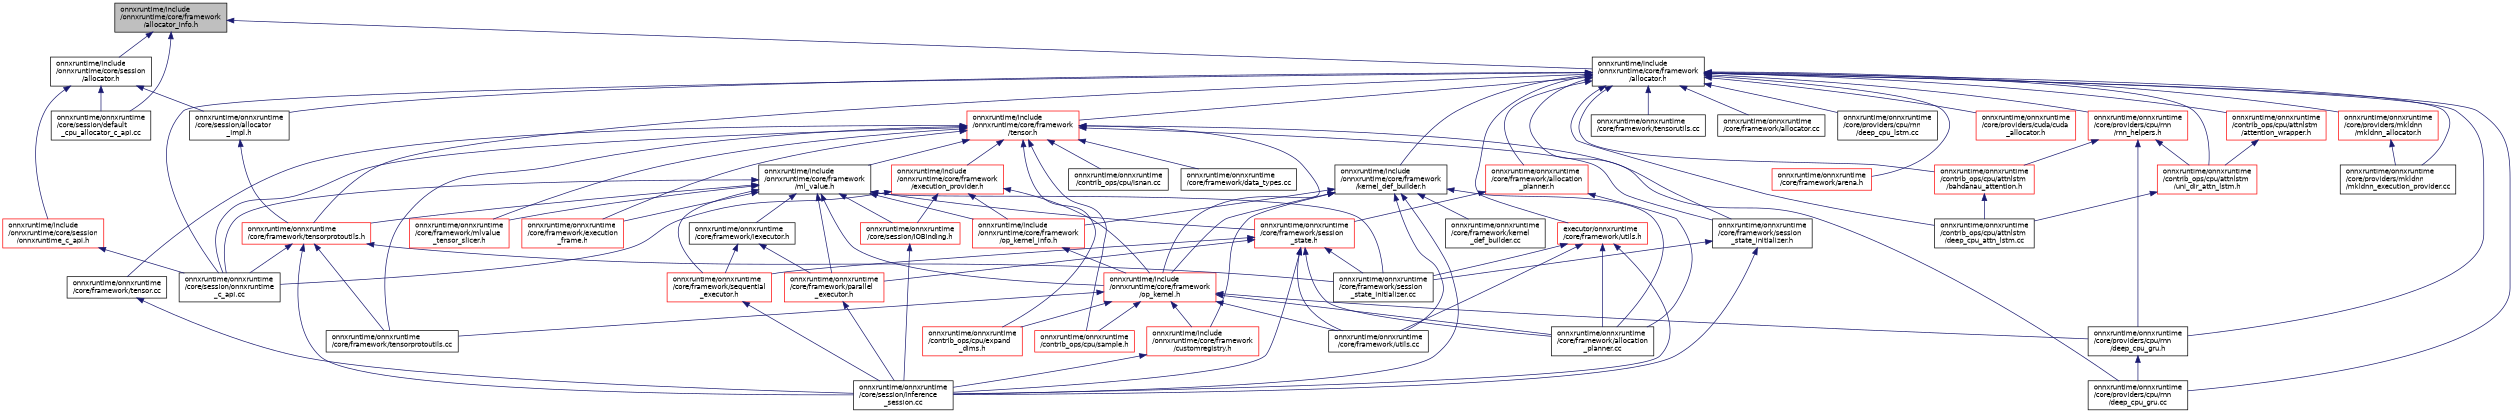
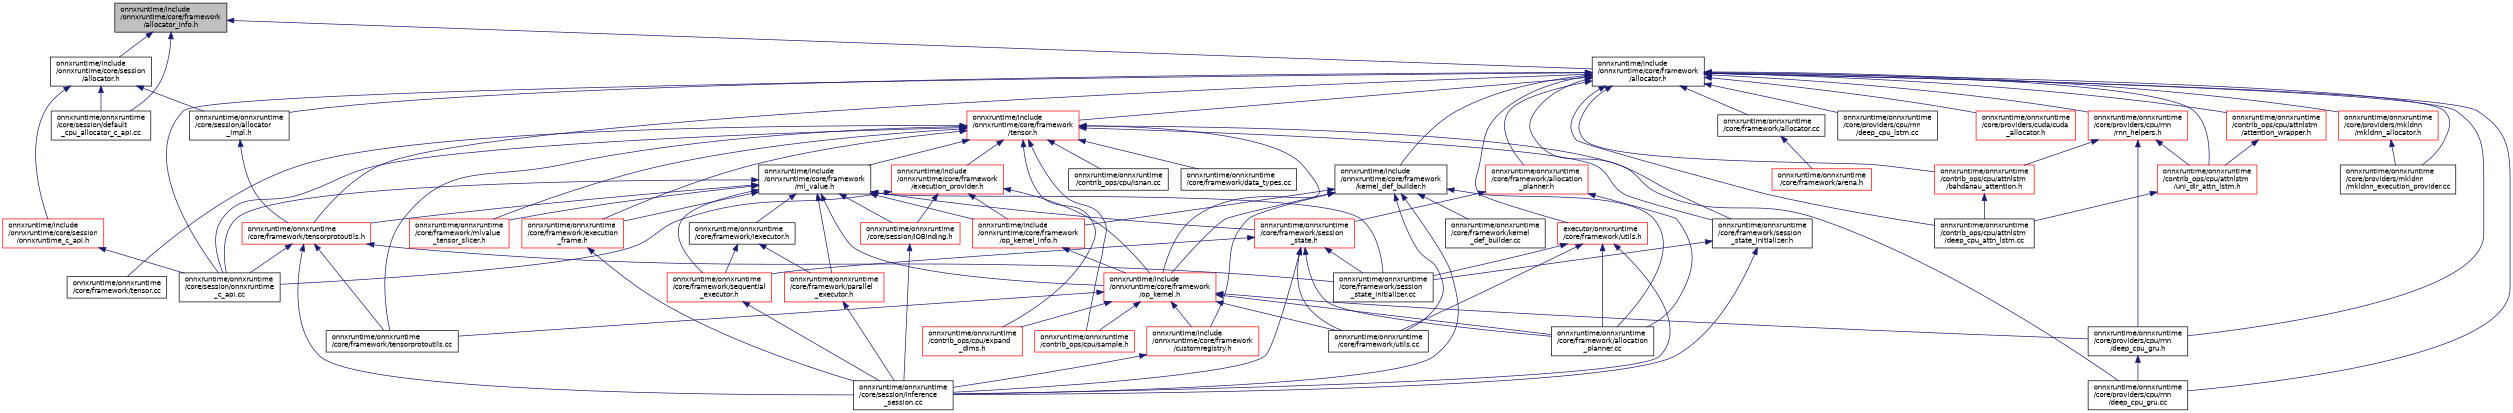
  digraph {
    node [color=black fillcolor=white fontname=Helvetica fontsize=10 shape=record style=filled]
    edge [color=midnightblue dir=back fontname=Helvetica fontsize=10 labelfontname=Helvetica labelfontsize=10 style=solid]
    n1 [fillcolor=grey75 fontcolor=black height=0.2 label="onnxruntime/include\l/onnxruntime/core/framework\l/allocator_info.h" width=0.4]
    n2 [height=0.2 label="onnxruntime/include\l/onnxruntime/core/framework\l/allocator.h" width=0.4]
    n3 [height=0.2 label="onnxruntime/include\l/onnxruntime/core/session\l/allocator.h" width=0.4]
    n4 [height=0.2 label="onnxruntime/onnxruntime\l/core/session/default\l_cpu_allocator_c_api.cc" width=0.4]
    n5 [height=0.2 label="onnxruntime/include\l/onnxruntime/core/framework\l/kernel_def_builder.h" width=0.4]
    n6 [height=0.2 label="onnxruntime/onnxruntime\l/core/providers/cpu/rnn\l/deep_cpu_gru.h" width=0.4]
    n7 [height=0.2 label="onnxruntime/onnxruntime\l/core/providers/cpu/rnn\l/deep_cpu_gru.cc" width=0.4]
    n8 [color=red height=0.2 label="onnxruntime/onnxruntime\l/core/framework/tensorprotoutils.h" width=0.4]
    n9 [height=0.2 label="onnxruntime/onnxruntime\l/core/session/onnxruntime\l_c_api.cc" width=0.4]
    n10 [color=red height=0.2 label="onnxruntime/include\l/onnxruntime/core/framework\l/tensor.h" width=0.4]
    n11 [height=0.2 label="onnxruntime/onnxruntime\l/core/framework/session\l_state_initializer.h" width=0.4]
    n12 [color=red height=0.2 label="onnxruntime/onnxruntime\l/contrib_ops/cpu/attnlstm\l/attention_wrapper.h" width=0.4]
    n13 [color=red height=0.2 label="onnxruntime/onnxruntime\l/contrib_ops/cpu/attnlstm\l/uni_dir_attn_lstm.h" width=0.4]
    n14 [height=0.2 label="onnxruntime/onnxruntime\l/contrib_ops/cpu/attnlstm\l/deep_cpu_attn_lstm.cc" width=0.4]
    n15 [color=red height=0.2 label="onnxruntime/onnxruntime\l/contrib_ops/cpu/attnlstm\l/bahdanau_attention.h" width=0.4]
    n16 [color=red height=0.2 label="onnxruntime/onnxruntime\l/core/framework/allocation\l_planner.h" width=0.4]
    n17 [height=0.2 label="onnxruntime/onnxruntime\l/core/framework/allocator.cc" width=0.4]
    n18 [color=red height=0.2 label="onnxruntime/onnxruntime\l/core/framework/arena.h" width=0.4]
-   n19 [height=0.2 label="onnxruntime/onnxruntime\l/core/framework/tensorutils.cc" width=0.4]
    n20 [color=red height=0.2 label="executor/onnxruntime\l/core/framework/utils.h" width=0.4]
    n21 [height=0.2 label="onnxruntime/onnxruntime\l/core/providers/cpu/rnn\l/deep_cpu_lstm.cc" width=0.4]
    n22 [color=red height=0.2 label="onnxruntime/onnxruntime\l/core/providers/cpu/rnn\l/rnn_helpers.h" width=0.4]
    n23 [color=red height=0.2 label="onnxruntime/onnxruntime\l/core/providers/cuda/cuda\l_allocator.h" width=0.4]
    n24 [color=red height=0.2 label="onnxruntime/onnxruntime\l/core/providers/mkldnn\l/mkldnn_allocator.h" width=0.4]
    n25 [height=0.2 label="onnxruntime/onnxruntime\l/core/providers/mkldnn\l/mkldnn_execution_provider.cc" width=0.4]
    n26 [height=0.2 label="onnxruntime/onnxruntime\l/core/session/allocator\l_impl.h" width=0.4]
    n27 [color=red height=0.2 label="onnxruntime/include\l/onnxruntime/core/session\l/onnxruntime_c_api.h" width=0.4]
    n28 [color=red height=0.2 label="onnxruntime/include\l/onnxruntime/core/framework\l/customregistry.h" width=0.4]
    n29 [height=0.2 label="onnxruntime/onnxruntime\l/core/session/inference\l_session.cc" width=0.4]
    n30 [color=red height=0.2 label="onnxruntime/include\l/onnxruntime/core/framework\l/op_kernel.h" width=0.4]
    n31 [height=0.2 label="onnxruntime/onnxruntime\l/core/framework/allocation\l_planner.cc" width=0.4]
    n32 [height=0.2 label="onnxruntime/onnxruntime\l/core/framework/utils.cc" width=0.4]
    n33 [color=red height=0.2 label="onnxruntime/include\l/onnxruntime/core/framework\l/op_kernel_info.h" width=0.4]
    n34 [height=0.2 label="onnxruntime/onnxruntime\l/core/framework/kernel\l_def_builder.cc" width=0.4]
    n35 [height=0.2 label="onnxruntime/include\l/onnxruntime/core/framework\l/ml_value.h" width=0.4]
    n36 [color=red height=0.2 label="onnxruntime/onnxruntime\l/core/framework/execution\l_frame.h" width=0.4]
    n37 [height=0.2 label="onnxruntime/onnxruntime\l/core/framework/iexecutor.h" width=0.4]
    n38 [color=red height=0.2 label="onnxruntime/onnxruntime\l/core/framework/parallel\l_executor.h" width=0.4]
    n39 [color=red height=0.2 label="onnxruntime/onnxruntime\l/core/framework/sequential\l_executor.h" width=0.4]
    n40 [color=red height=0.2 label="onnxruntime/onnxruntime\l/core/framework/mlvalue\l_tensor_slicer.h" width=0.4]
    n41 [color=red height=0.2 label="onnxruntime/onnxruntime\l/core/framework/session\l_state.h" width=0.4]
    n42 [height=0.2 label="onnxruntime/onnxruntime\l/core/framework/session\l_state_initializer.cc" width=0.4]
    n43 [color=red height=0.2 label="onnxruntime/onnxruntime\l/core/session/IOBinding.h" width=0.4]
    n44 [height=0.2 label="onnxruntime/onnxruntime\l/core/framework/tensorprotoutils.cc" width=0.4]
    n45 [color=red height=0.2 label="onnxruntime/onnxruntime\l/contrib_ops/cpu/expand\l_dims.h" width=0.4]
    n46 [color=red height=0.2 label="onnxruntime/onnxruntime\l/contrib_ops/cpu/sample.h" width=0.4]
    n47 [color=red height=0.2 label="onnxruntime/include\l/onnxruntime/core/framework\l/execution_provider.h" width=0.4]
    n48 [height=0.2 label="onnxruntime/onnxruntime\l/contrib_ops/cpu/isnan.cc" width=0.4]
    n49 [height=0.2 label="onnxruntime/onnxruntime\l/core/framework/data_types.cc" width=0.4]
    n50 [height=0.2 label="onnxruntime/onnxruntime\l/core/framework/tensor.cc" width=0.4]
    n1 -> n2
    n1 -> n3
    n1 -> n4
    n2 -> n5
    n2 -> n6
    n2 -> n7
    n2 -> n8
    n2 -> n9
    n2 -> n10
    n2 -> n11
    n2 -> n12
    n2 -> n13
    n2 -> n14
    n2 -> n15
    n2 -> n16
    n2 -> n17
-   n2 -> n18
-   n2 -> n19
+   n17 -> n18
    n2 -> n20
    n2 -> n21
    n2 -> n22
    n2 -> n23
    n2 -> n24
    n2 -> n25
    n2 -> n26
    n3 -> n4
    n3 -> n26
    n3 -> n27
    n5 -> n28
    n5 -> n29
    n5 -> n30
    n5 -> n31
    n5 -> n32
    n5 -> n33
    n5 -> n34
    n6 -> n7
    n8 -> n9
    n8 -> n29
    n8 -> n42
    n8 -> n44
    n10 -> n7
    n10 -> n9
    n10 -> n11
    n10 -> n30
    n10 -> n35
    n10 -> n36
    n10 -> n40
    n10 -> n44
    n10 -> n45
    n10 -> n46
    n10 -> n47
    n10 -> n48
    n10 -> n49
    n10 -> n50
    n11 -> n29
    n11 -> n42
    n12 -> n13
    n13 -> n14
    n15 -> n14
    n16 -> n31
    n16 -> n41
    n20 -> n29
    n20 -> n31
    n20 -> n32
    n20 -> n42
    n22 -> n6
    n22 -> n13
    n22 -> n15
    n24 -> n25
    n26 -> n8
    n27 -> n9
    n28 -> n29
    n30 -> n6
    n30 -> n28
    n30 -> n31
    n30 -> n32
    n30 -> n44
    n30 -> n45
    n30 -> n46
    n33 -> n30
    n35 -> n8
    n35 -> n9
    n35 -> n30
    n35 -> n33
    n35 -> n36
    n35 -> n37
    n35 -> n38
    n35 -> n39
    n35 -> n40
    n35 -> n41
    n35 -> n42
    n35 -> n43
-   n50 -> n29
+   n36 -> n29
    n37 -> n38
    n37 -> n39
    n38 -> n29
    n39 -> n29
    n41 -> n29
    n41 -> n31
    n41 -> n32
-   n41 -> n38
    n41 -> n39
    n41 -> n42
    n43 -> n29
    n47 -> n9
    n47 -> n30
    n47 -> n33
    n47 -> n43
  }
